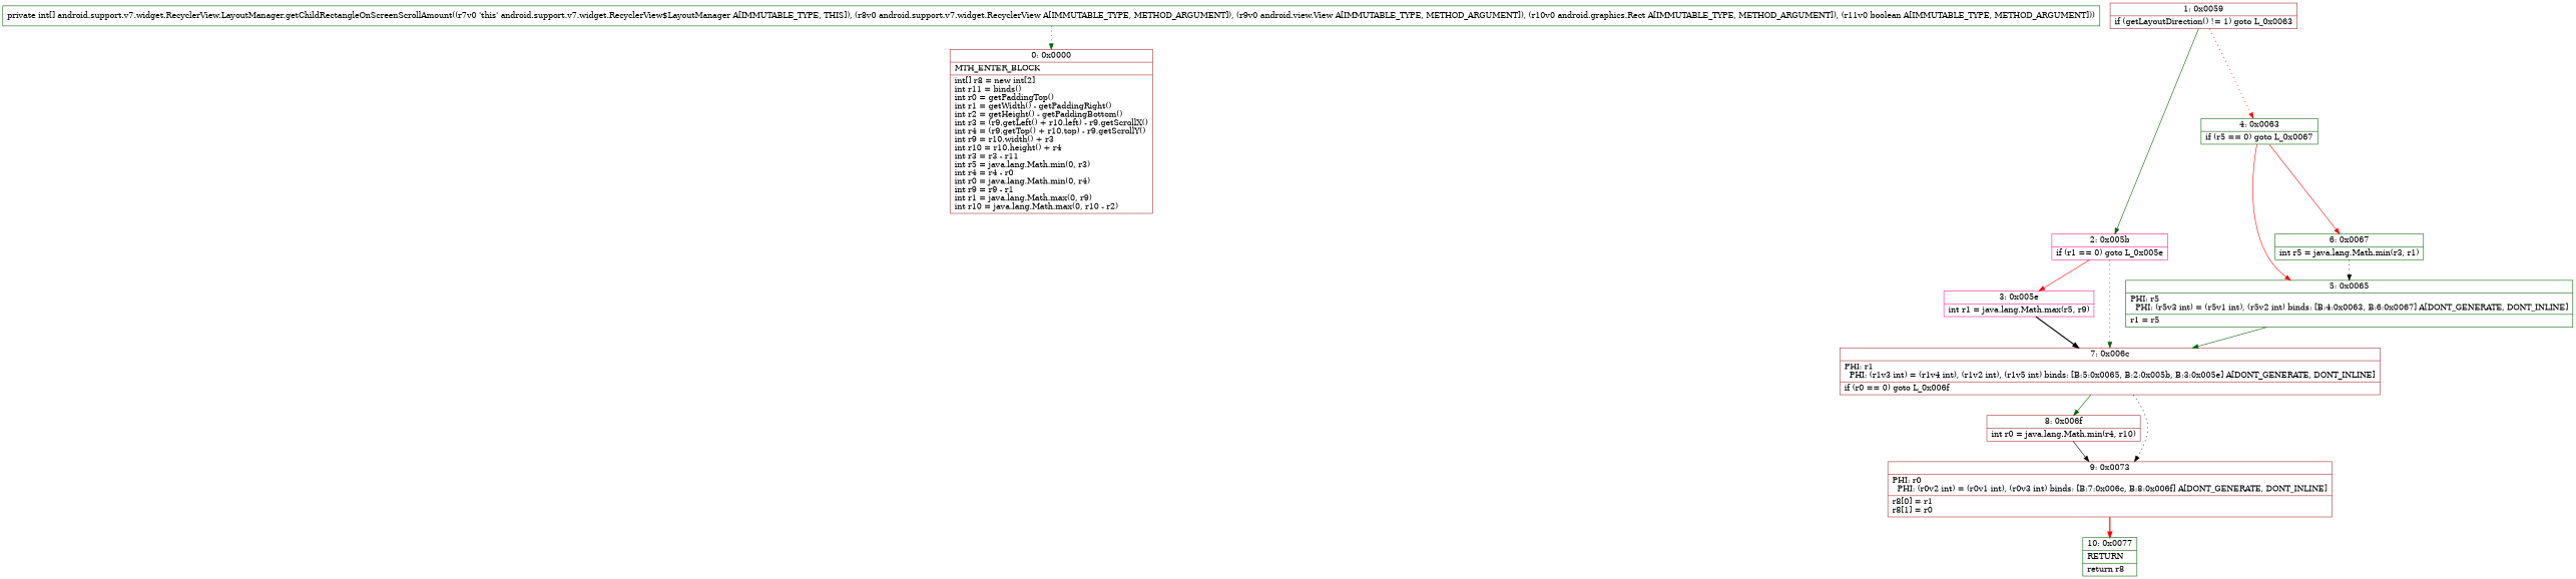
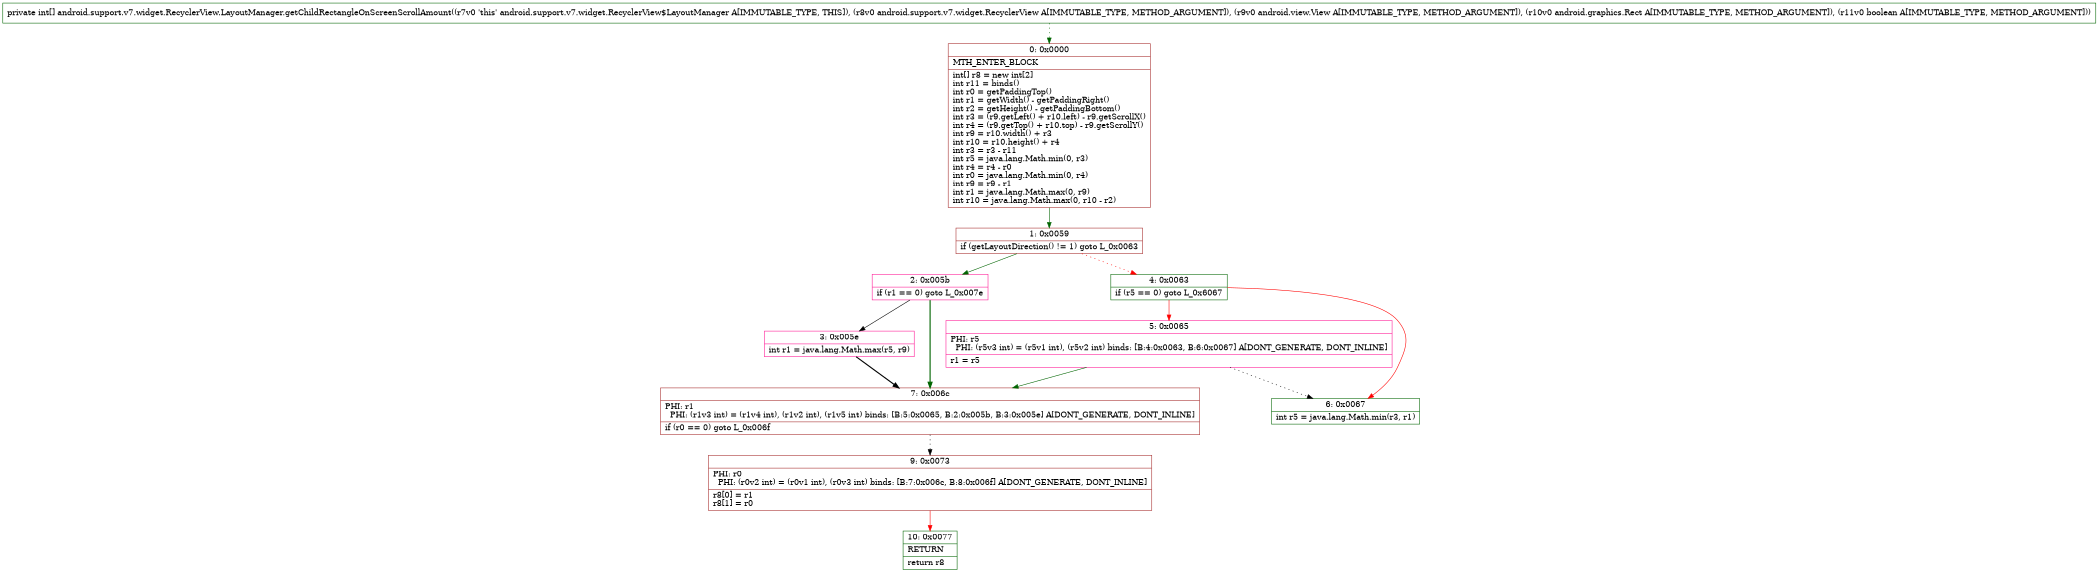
  digraph {
    node [color=brown shape=record]
    edge [color=darkgreen style=solid]
    n1 [label="{0\:\ 0x0000|MTH_ENTER_BLOCK\l|int[] r8 = new int[2]\lint r11 = binds()\lint r0 = getPaddingTop()\lint r1 = getWidth() \- getPaddingRight()\lint r2 = getHeight() \- getPaddingBottom()\lint r3 = (r9.getLeft() + r10.left) \- r9.getScrollX()\lint r4 = (r9.getTop() + r10.top) \- r9.getScrollY()\lint r9 = r10.width() + r3\lint r10 = r10.height() + r4\lint r3 = r3 \- r11\lint r5 = java.lang.Math.min(0, r3)\lint r4 = r4 \- r0\lint r0 = java.lang.Math.min(0, r4)\lint r9 = r9 \- r1\lint r1 = java.lang.Math.max(0, r9)\lint r10 = java.lang.Math.max(0, r10 \- r2)\l}"]
    n2 [label="{1\:\ 0x0059|if (getLayoutDirection() != 1) goto L_0x0063\l}"]
-   n3 [color=deeppink label="{2\:\ 0x005b|if (r1 == 0) goto L_0x005e\l}"]
-   n4 [color=darkgreen label="{4\:\ 0x0063|if (r5 == 0) goto L_0x0067\l}"]
+   n3 [color=deeppink label="{2\:\ 0x005b|if (r1 == 0) goto L_0x007e\l}"]
+   n4 [color=darkgreen label="{4\:\ 0x0063|if (r5 == 0) goto L_0x6067\l}"]
    n5 [color=deeppink label="{3\:\ 0x005e|int r1 = java.lang.Math.max(r5, r9)\l}"]
    n6 [label="{7\:\ 0x006c|PHI: r1 \l  PHI: (r1v3 int) = (r1v4 int), (r1v2 int), (r1v5 int) binds: [B:5:0x0065, B:2:0x005b, B:3:0x005e] A[DONT_GENERATE, DONT_INLINE]\l|if (r0 == 0) goto L_0x006f\l}"]
-   n7 [color=darkgreen label="{5\:\ 0x0065|PHI: r5 \l  PHI: (r5v3 int) = (r5v1 int), (r5v2 int) binds: [B:4:0x0063, B:6:0x0067] A[DONT_GENERATE, DONT_INLINE]\l|r1 = r5\l}"]
+   n7 [color=deeppink label="{5\:\ 0x0065|PHI: r5 \l  PHI: (r5v3 int) = (r5v1 int), (r5v2 int) binds: [B:4:0x0063, B:6:0x0067] A[DONT_GENERATE, DONT_INLINE]\l|r1 = r5\l}"]
    n8 [color=darkgreen label="{6\:\ 0x0067|int r5 = java.lang.Math.min(r3, r1)\l}"]
-   n9 [label="{8\:\ 0x006f|int r0 = java.lang.Math.min(r4, r10)\l}"]
    n10 [label="{9\:\ 0x0073|PHI: r0 \l  PHI: (r0v2 int) = (r0v1 int), (r0v3 int) binds: [B:7:0x006c, B:8:0x006f] A[DONT_GENERATE, DONT_INLINE]\l|r8[0] = r1\lr8[1] = r0\l}"]
    n11 [color=darkgreen label="{10\:\ 0x0077|RETURN\l|return r8\l}"]
    n12 [color=darkgreen label="{private int[] android.support.v7.widget.RecyclerView.LayoutManager.getChildRectangleOnScreenScrollAmount((r7v0 'this' android.support.v7.widget.RecyclerView$LayoutManager A[IMMUTABLE_TYPE, THIS]), (r8v0 android.support.v7.widget.RecyclerView A[IMMUTABLE_TYPE, METHOD_ARGUMENT]), (r9v0 android.view.View A[IMMUTABLE_TYPE, METHOD_ARGUMENT]), (r10v0 android.graphics.Rect A[IMMUTABLE_TYPE, METHOD_ARGUMENT]), (r11v0 boolean A[IMMUTABLE_TYPE, METHOD_ARGUMENT])) }"]
+   n1 -> n2
    n2 -> n3
    n2 -> n4 [color=red style=dotted]
-   n3 -> n5 [color=red]
-   n3 -> n6 [style=dotted]
+   n3 -> n5 [color=black]
+   n3 -> n6 [style=bold]
    n4 -> n7 [color=red]
    n4 -> n8 [color=red]
    n5 -> n6 [color=black style=bold]
-   n6 -> n9
    n6 -> n10 [color=black style=dotted]
    n7 -> n6
-   n8 -> n7 [color=black style=dotted]
-   n9 -> n10 [color=black]
-   n10 -> n11 [color=red style=bold]
+   n7 -> n8 [color=black style=dotted]
+   n10 -> n11 [color=red]
    n12 -> n1 [style=dotted]
  }
